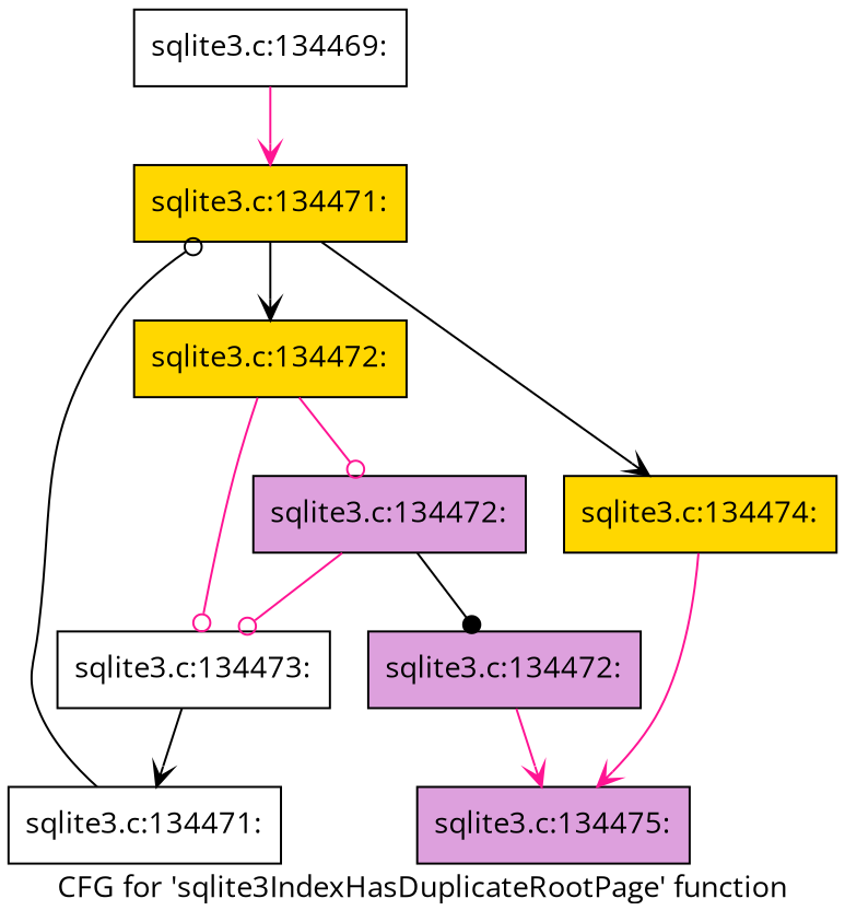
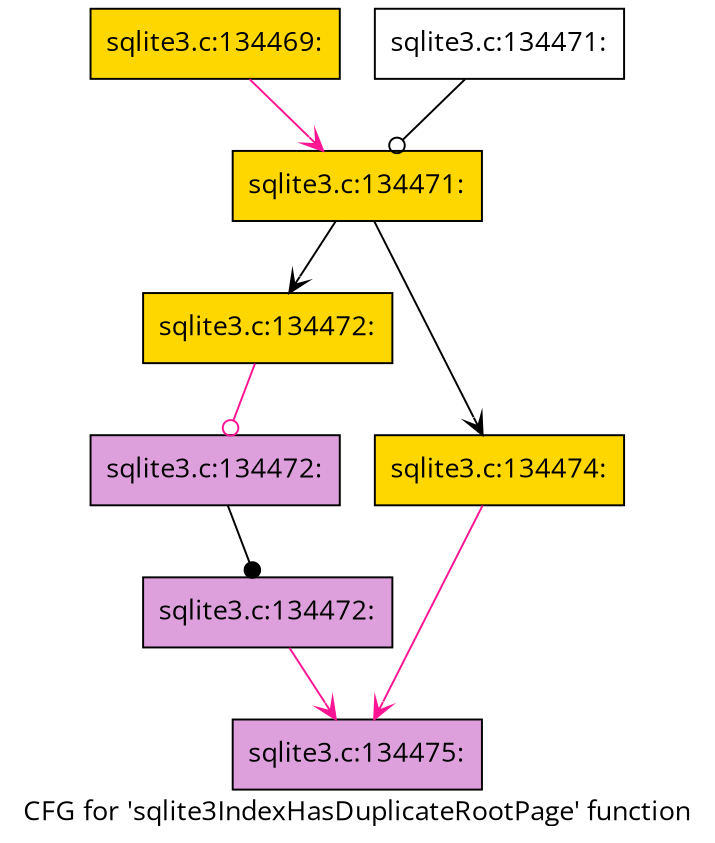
  digraph {
    fontname="Open Sans"
    label="CFG for 'sqlite3IndexHasDuplicateRootPage' function"
    node [fillcolor=white fontname="Open Sans" shape=record style=filled]
    edge [arrowhead=vee color=deeppink fontname="Open Sans"]
-   n1 [label="{sqlite3.c:134469:}"]
+   n1 [fillcolor=gold label="{sqlite3.c:134469:}"]
    n2 [fillcolor=gold label="{sqlite3.c:134471:}"]
    n3 [fillcolor=gold label="{sqlite3.c:134472:}"]
    n4 [fillcolor=gold label="{sqlite3.c:134474:}"]
    n5 [fillcolor=plum label="{sqlite3.c:134472:}"]
-   n6 [label="{sqlite3.c:134473:}"]
    n7 [fillcolor=plum label="{sqlite3.c:134475:}"]
    n8 [fillcolor=plum label="{sqlite3.c:134472:}"]
    n9 [label="{sqlite3.c:134471:}"]
    n1 -> n2
    n2 -> n3 [color=black]
    n2 -> n4 [color=black]
    n3 -> n5 [arrowhead=odot]
-   n3 -> n6 [arrowhead=odot]
    n4 -> n7
-   n5 -> n6 [arrowhead=odot]
    n5 -> n8 [arrowhead=dot color=black]
-   n6 -> n9 [color=black]
    n8 -> n7
    n9 -> n2 [arrowhead=odot color=black]
  }
